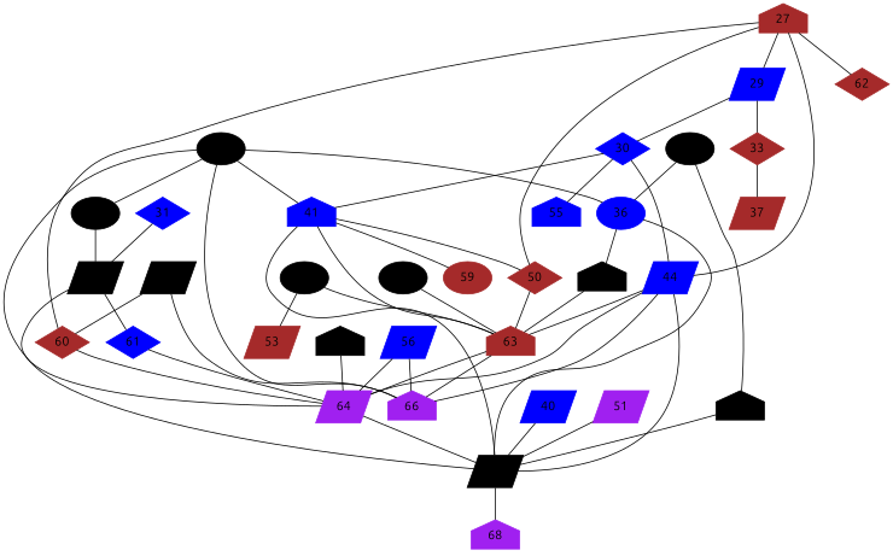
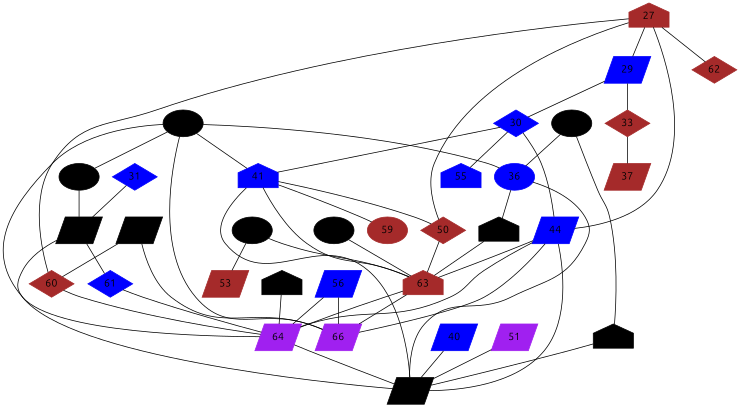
  graph {
    fontname=Ubuntu
    node [color=black fontname=Ubuntu shape=parallelogram style=filled]
    edge [fontname=Ubuntu]
    10 [shape=ellipse super="+1"]
    35 [shape=ellipse]
    36 [color=blue shape=ellipse super="+23"]
    41 [color=blue shape=house super="+5"]
    64 [color=purple super="+19+4"]
-   66 [color=purple shape=house super="+34"]
+   66 [color=purple super="+34"]
    43 [super="+26"]
    54 [shape=house]
    67 [super="+32"]
    50 [color=brown shape=diamond super="+28+48"]
    63 [color=brown shape=house super="+38+52+45+57"]
    59 [color=brown shape=ellipse]
    21 [shape=ellipse]
    65 [shape=house]
    27 [color=brown shape=house]
    29 [color=blue]
    44 [color=blue super="+14+24"]
    60 [color=brown shape=diamond super="+49"]
    62 [color=brown shape=diamond]
    30 [color=blue shape=diamond super="+17"]
    33 [color=brown shape=diamond]
    55 [color=blue shape=house]
    37 [color=brown]
    61 [color=blue shape=diamond super="+11"]
    31 [color=blue shape=diamond]
-   68 [color=purple shape=house]
    39 [shape=ellipse]
    40 [color=blue]
    46 [shape=house]
    47 [shape=ellipse]
    53 [color=brown]
    51 [color=purple]
    56 [color=blue super="+25"]
    58
    10 -- 35
    10 -- 36
    10 -- 41 [weight=2]
    10 -- 64 [weight=2]
    10 -- 66
    35 -- 43
    36 -- 54
    36 -- 67
    41 -- 67 [weight=2]
    41 -- 50
    41 -- 63
    41 -- 59
    64 -- 67 [weight=2]
    43 -- 67
    43 -- 61
    54 -- 63
-   67 -- 68
    50 -- 63 [weight=2]
    63 -- 64 [weight=3]
    63 -- 66
    21 -- 36
    21 -- 65
    65 -- 67
    27 -- 50
    27 -- 29
    27 -- 44 [weight=2]
    27 -- 60
    27 -- 62
    29 -- 30
    29 -- 33
    44 -- 64 [weight=2]
    44 -- 66
    44 -- 67 [weight=2]
    44 -- 63 [weight=2]
    60 -- 64
    30 -- 41
    30 -- 44 [weight=2]
    30 -- 55
    33 -- 37
    61 -- 64 [weight=2]
    31 -- 43
    39 -- 63
    40 -- 67
    46 -- 64
    47 -- 63
    47 -- 53
    51 -- 67
    56 -- 64 [weight=3]
    56 -- 66
    58 -- 66
    58 -- 60
  }
